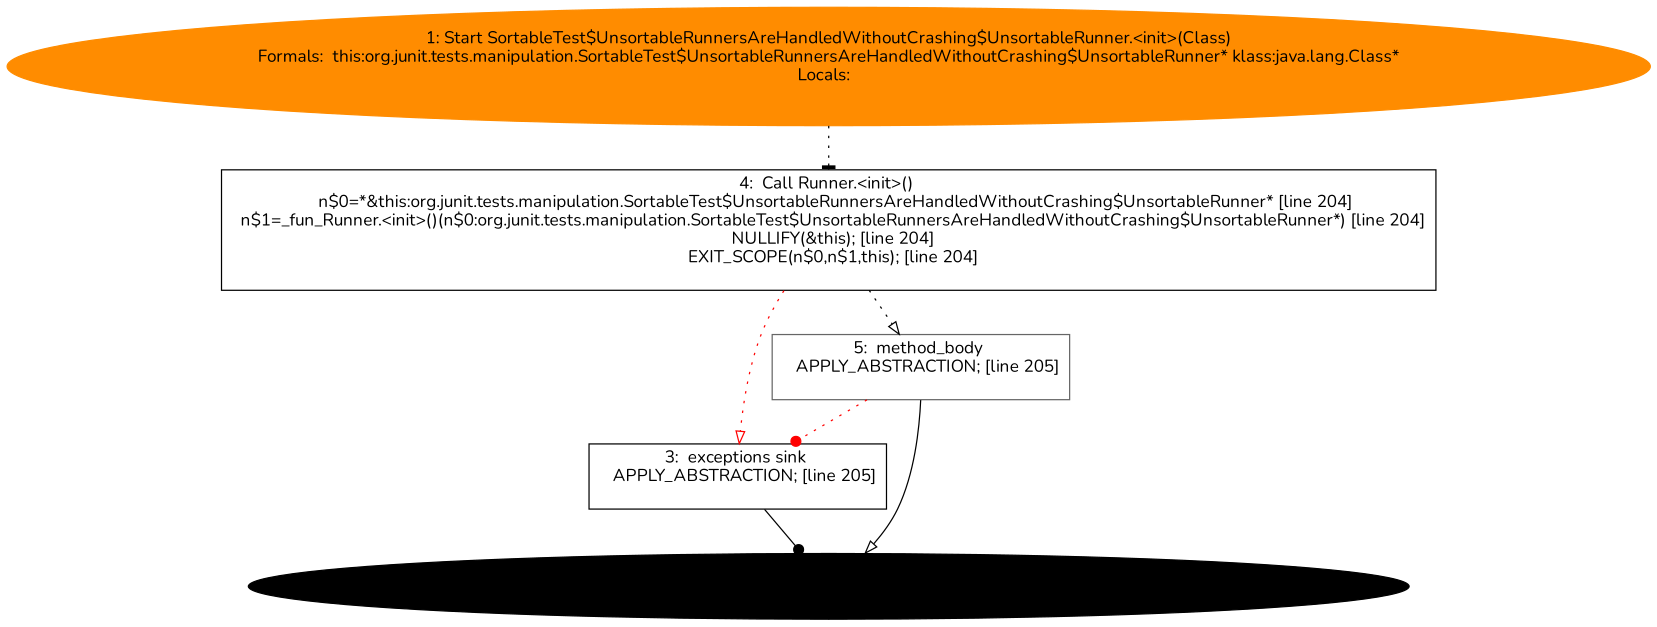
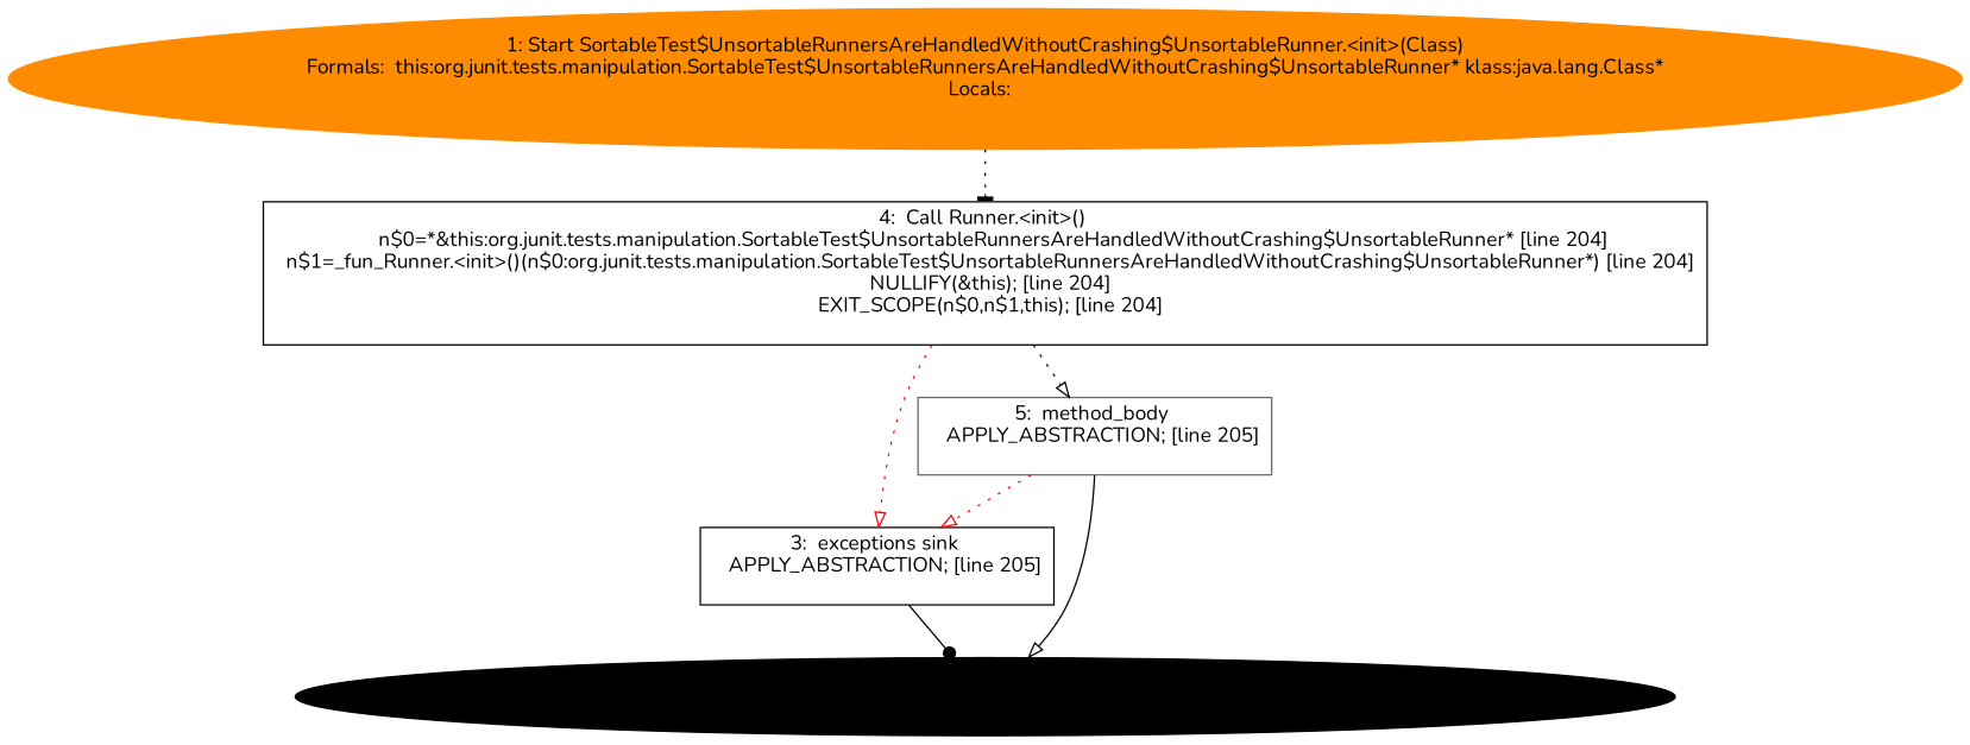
  digraph {
    fontname=Nunito
    node [color=black fontname=Nunito shape=box]
    edge [style=dotted arrowhead=onormal fontname=Nunito]
    n1 [color=darkorange label="1: Start SortableTest$UnsortableRunnersAreHandledWithoutCrashing$UnsortableRunner.<init>(Class)\nFormals:  this:org.junit.tests.manipulation.SortableTest$UnsortableRunnersAreHandledWithoutCrashing$UnsortableRunner* klass:java.lang.Class*\nLocals:  \n  " style=filled shape=""]
    n2 [label="4:  Call Runner.<init>() \n   n$0=*&this:org.junit.tests.manipulation.SortableTest$UnsortableRunnersAreHandledWithoutCrashing$UnsortableRunner* [line 204]\n  n$1=_fun_Runner.<init>()(n$0:org.junit.tests.manipulation.SortableTest$UnsortableRunnersAreHandledWithoutCrashing$UnsortableRunner*) [line 204]\n  NULLIFY(&this); [line 204]\n  EXIT_SCOPE(n$0,n$1,this); [line 204]\n "]
    n3 [label="3:  exceptions sink \n   APPLY_ABSTRACTION; [line 205]\n "]
    n4 [label="5:  method_body \n   APPLY_ABSTRACTION; [line 205]\n " color=gray40]
    n5 [label="2: Exit SortableTest$UnsortableRunnersAreHandledWithoutCrashing$UnsortableRunner.<init>(Class) \n  " style=filled shape=""]
    n1 -> n2 [arrowhead=tee]
    n2 -> n3 [color=red]
    n2 -> n4
    n3 -> n5 [style=solid arrowhead=dot]
-   n4 -> n3 [color=red arrowhead=dot]
+   n4 -> n3 [color=red]
    n4 -> n5 [style=solid]
  }
